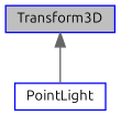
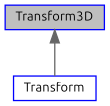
  digraph {
    fontname=Ubuntu
    node [color=blue fontname=Ubuntu fontsize=10 shape=box style=filled]
    n1 [fillcolor=grey75 fontcolor=black height=0.2 label=Transform3D width=0.4]
-   n2 [fillcolor=white height=0.2 label=PointLight width=0.4]
+   n2 [fillcolor=white height=0.2 label=Transform width=0.4]
    n1 -> n2 [color=gray40 dir=back fontname=Ubuntu fontsize=10 labelfontname=Helvetica labelfontsize=10 style=solid]
  }
